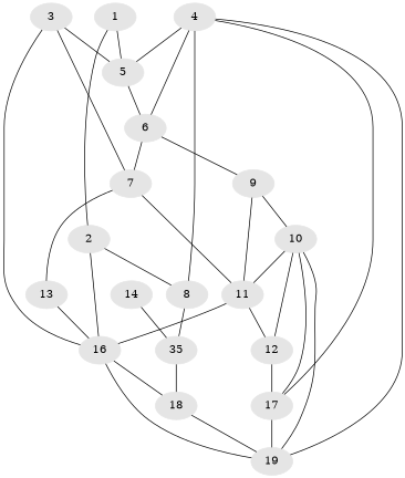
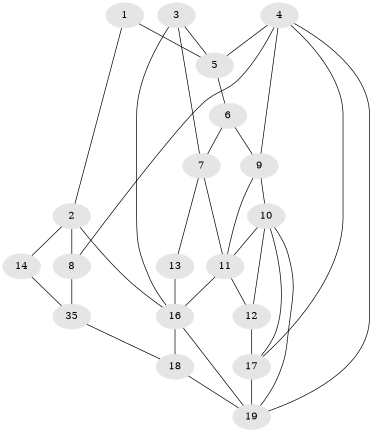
  graph {
    node [color=gray90 style=filled]
    edge [weight=1.0]
    1
    2
    5
    8
    14
    16
    6
    n8 [label=35]
    18
    19
    3
    7
    11
    13
    4
    9
    17
    10
    12
    1 -- 2
    1 -- 5
    2 -- 8
+   2 -- 14 [weight=2.0]
    2 -- 16
    5 -- 6
    8 -- n8
    14 -- n8 [weight=2.0]
    16 -- 18
    16 -- 19
    6 -- 7
    6 -- 9
    n8 -- 18 [weight=2.0]
    18 -- 19 [weight=2.0]
    3 -- 5
    3 -- 16
    3 -- 7
    7 -- 11
    7 -- 13
    11 -- 16 [weight=2.0]
    11 -- 12
    13 -- 16 [weight=2.0]
    4 -- 5
    4 -- 8
    4 -- 19
-   4 -- 6
+   4 -- 9
    4 -- 17
    9 -- 11
    9 -- 10
    17 -- 19 [weight=2.0]
    10 -- 19
    10 -- 11
    10 -- 17
    10 -- 12
    12 -- 17 [weight=2.0]
  }
